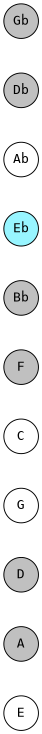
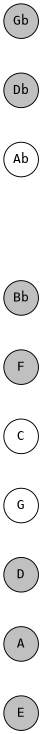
  graph {
    fontname="DejaVu Sans Mono"
    mindist=.1
    node [fillcolor=gray fontname="DejaVu Sans Mono" margin=0 shape=circle style=filled]
    edge [fontname="DejaVu Sans Mono" style=invis]
-   E [fillcolor=white]
+   E
    Gb
    Db
    Ab [fillcolor=white]
-   Eb [fillcolor=cadetblue1]
    Bb
    F
    C [fillcolor=white]
    G [fillcolor=white]
    D
    A
    subgraph sub_1 {
      E
      Gb
      Db
      Ab
-     Eb
      Bb
      F
      C
      G
      D
      A
    }
    Gb -- Db
    Db -- Ab
-   Ab -- Eb
-   Eb -- Bb
    Bb -- F
    F -- C
    C -- G
    G -- D
    D -- A
    A -- E
  }
